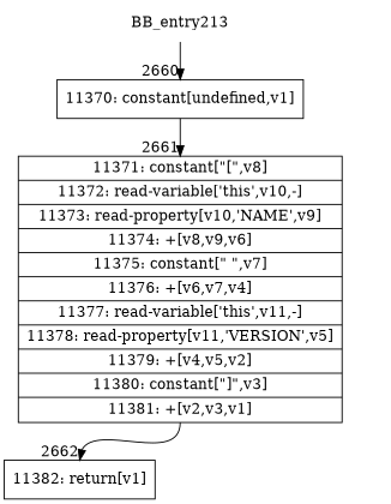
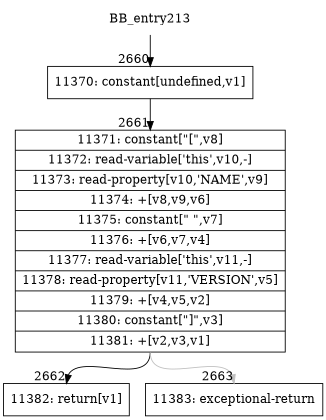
  digraph {
    rankdir=TD
    node [shape=record]
    edge [headport=n tailport=s]
    n1 [label=BB_entry213 shape=none]
    n2 [label="{11370: constant[undefined,v1]}"]
    n3 [label="{11371: constant[\"[\",v8]|11372: read-variable['this',v10,-]|11373: read-property[v10,'NAME',v9]|11374: +[v8,v9,v6]|11375: constant[\" \",v7]|11376: +[v6,v7,v4]|11377: read-variable['this',v11,-]|11378: read-property[v11,'VERSION',v5]|11379: +[v4,v5,v2]|11380: constant[\"]\",v3]|11381: +[v2,v3,v1]}"]
    n4 [label="{11382: return[v1]}"]
+   n5 [label="{11383: exceptional-return}"]
    n1 -> n2 [headlabel="    2660"]
    n2 -> n3 [headlabel="      2661"]
    n3 -> n4 [headlabel="      2662"]
+   n3 -> n5 [color=gray headlabel="      2663"]
  }
